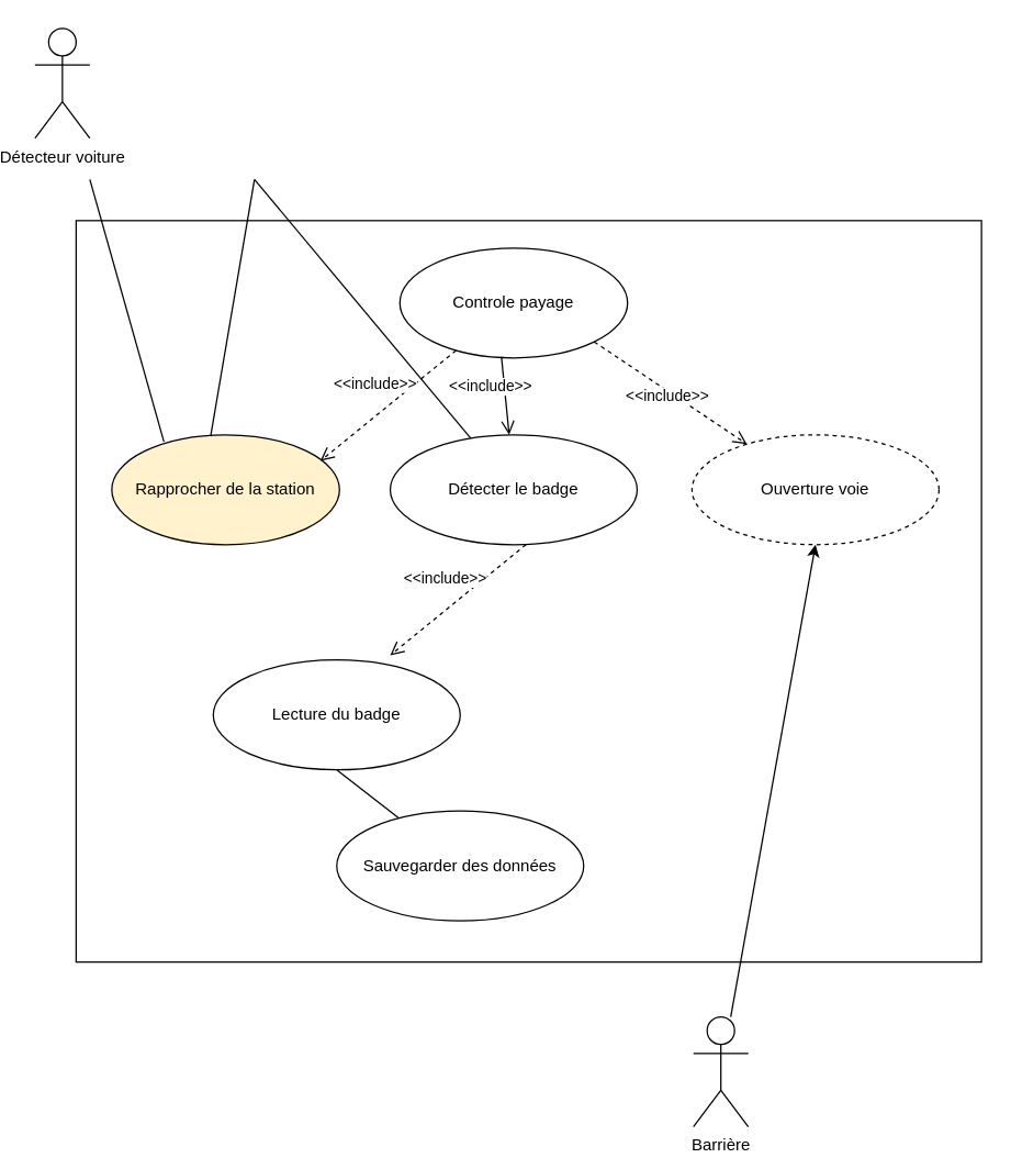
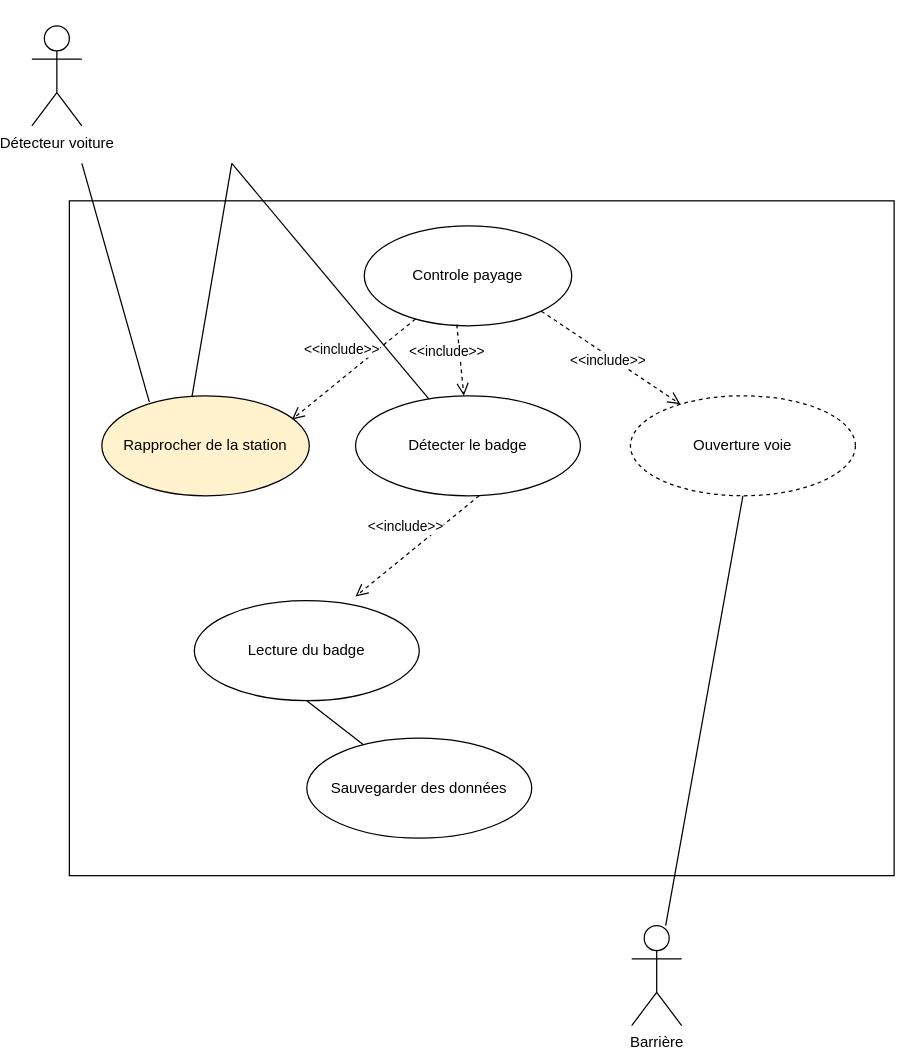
  <mxCell id="0" value="" />
  <mxCell id="1" parent="0" />
  <mxCell id="2" value="Barrière" style="shape=umlActor;verticalLabelPosition=bottom;verticalAlign=top;html=1;outlineConnect=0;" vertex="1" parent="1"><mxGeometry x="500" y="740" width="40" height="80" as="geometry" /></mxCell>
  <mxCell id="3" value="Détecteur voiture" style="shape=umlActor;verticalLabelPosition=bottom;verticalAlign=top;html=1;outlineConnect=0;" vertex="1" parent="1"><mxGeometry x="20" y="20" width="40" height="80" as="geometry" /></mxCell>
  <mxCell id="4" value="" style="rounded=0;whiteSpace=wrap;html=1;" vertex="1" parent="1"><mxGeometry x="50" y="160" width="660" height="540" as="geometry" /></mxCell>
  <mxCell id="5" value="Rapprocher de la station" style="ellipse;whiteSpace=wrap;html=1;fillColor=#fff2cc;" vertex="1" parent="1"><mxGeometry x="76" y="316" width="166" height="80" as="geometry" /></mxCell>
  <mxCell id="6" value="Détecter le badge" style="ellipse;whiteSpace=wrap;html=1;" vertex="1" parent="1"><mxGeometry x="279" y="316" width="180" height="80" as="geometry" /></mxCell>
  <mxCell id="7" value="Ouverture voie" style="ellipse;whiteSpace=wrap;html=1;dashed=1;" vertex="1" parent="1"><mxGeometry x="499" y="316" width="180" height="80" as="geometry" /></mxCell>
  <mxCell id="8" value="Controle payage" style="ellipse;whiteSpace=wrap;html=1;" vertex="1" parent="1"><mxGeometry x="286" y="180" width="166" height="80" as="geometry" /></mxCell>
  <mxCell id="9" value="" style="endArrow=none;html=1;rounded=0;exitX=0.229;exitY=0.063;exitDx=0;exitDy=0;exitPerimeter=0;" edge="1" parent="1" source="5"><mxGeometry width="50" height="50" relative="1" as="geometry"><mxPoint x="270" y="120" as="sourcePoint" /><mxPoint x="60" y="130" as="targetPoint" /></mxGeometry></mxCell>
  <mxCell id="10" value="" style="endArrow=none;html=1;rounded=0;exitX=0.434;exitY=0.013;exitDx=0;exitDy=0;exitPerimeter=0;" edge="1" parent="1" source="5"><mxGeometry width="50" height="50" relative="1" as="geometry"><mxPoint x="142.938" y="330" as="sourcePoint" /><mxPoint x="180" y="130" as="targetPoint" /></mxGeometry></mxCell>
- <mxCell id="11" value="&amp;lt;&amp;lt;include&amp;gt;&amp;gt;" style="html=1;verticalAlign=bottom;endArrow=open;dashed=0;endSize=8;rounded=0;exitX=0.446;exitY=0.988;exitDx=0;exitDy=0;exitPerimeter=0;" edge="1" parent="1" source="8" target="6"><mxGeometry x="0.056" y="-11" relative="1" as="geometry"><mxPoint x="380" y="270" as="sourcePoint" /><mxPoint x="238.056" y="345.04" as="targetPoint" /><mxPoint as="offset" /></mxGeometry></mxCell>
+ <mxCell id="11" value="&amp;lt;&amp;lt;include&amp;gt;&amp;gt;" style="html=1;verticalAlign=bottom;endArrow=open;dashed=1;endSize=8;rounded=0;exitX=0.446;exitY=0.988;exitDx=0;exitDy=0;exitPerimeter=0;" edge="1" parent="1" source="8" target="6"><mxGeometry x="0.056" y="-11" relative="1" as="geometry"><mxPoint x="380" y="270" as="sourcePoint" /><mxPoint x="238.056" y="345.04" as="targetPoint" /><mxPoint as="offset" /></mxGeometry></mxCell>
  <mxCell id="12" value="&amp;lt;&amp;lt;include&amp;gt;&amp;gt;" style="html=1;verticalAlign=bottom;endArrow=open;dashed=1;endSize=8;rounded=0;entryX=0.916;entryY=0.238;entryDx=0;entryDy=0;entryPerimeter=0;" edge="1" parent="1"><mxGeometry x="0.056" y="-11" relative="1" as="geometry"><mxPoint x="326.999" y="254.501" as="sourcePoint" /><mxPoint x="228.056" y="335.04" as="targetPoint" /><mxPoint as="offset" /></mxGeometry></mxCell>
  <mxCell id="13" value="&amp;lt;&amp;lt;include&amp;gt;&amp;gt;" style="html=1;verticalAlign=bottom;endArrow=open;dashed=1;endSize=8;rounded=0;exitX=1;exitY=1;exitDx=0;exitDy=0;" edge="1" parent="1" source="8" target="7"><mxGeometry x="0.056" y="-11" relative="1" as="geometry"><mxPoint x="618.939" y="235.461" as="sourcePoint" /><mxPoint x="519.996" y="316" as="targetPoint" /><mxPoint as="offset" /></mxGeometry></mxCell>
- <mxCell id="14" value="" style="endArrow=classic;html=1;rounded=0;entryX=0.5;entryY=1;entryDx=0;entryDy=0;" edge="1" parent="1" source="2" target="7"><mxGeometry width="50" height="50" relative="1" as="geometry"><mxPoint x="550.004" y="567.04" as="sourcePoint" /><mxPoint x="582" y="400" as="targetPoint" /></mxGeometry></mxCell>
+ <mxCell id="14" value="" style="endArrow=none;html=1;rounded=0;entryX=0.5;entryY=1;entryDx=0;entryDy=0;" edge="1" parent="1" source="2" target="7"><mxGeometry width="50" height="50" relative="1" as="geometry"><mxPoint x="550.004" y="567.04" as="sourcePoint" /><mxPoint x="582" y="400" as="targetPoint" /></mxGeometry></mxCell>
  <mxCell id="15" value="&amp;lt;&amp;lt;include&amp;gt;&amp;gt;" style="html=1;verticalAlign=bottom;endArrow=open;dashed=1;endSize=8;rounded=0;entryX=0.916;entryY=0.238;entryDx=0;entryDy=0;entryPerimeter=0;" edge="1" parent="1"><mxGeometry x="0.056" y="-11" relative="1" as="geometry"><mxPoint x="377.939" y="396.001" as="sourcePoint" /><mxPoint x="278.996" y="476.54" as="targetPoint" /><mxPoint as="offset" /></mxGeometry></mxCell>
  <mxCell id="16" value="Lecture du badge" style="ellipse;whiteSpace=wrap;html=1;" vertex="1" parent="1"><mxGeometry x="150" y="480" width="180" height="80" as="geometry" /></mxCell>
  <mxCell id="17" value="" style="endArrow=none;endFill=1;endSize=12;html=1;rounded=0;exitX=0.5;exitY=1;exitDx=0;exitDy=0;" edge="1" parent="1" source="16" target="18"><mxGeometry width="160" relative="1" as="geometry"><mxPoint x="230" y="520" as="sourcePoint" /><mxPoint x="170" y="800" as="targetPoint" /></mxGeometry></mxCell>
  <mxCell id="18" value="Sauvegarder des données" style="ellipse;whiteSpace=wrap;html=1;" vertex="1" parent="1"><mxGeometry x="240" y="590" width="180" height="80" as="geometry" /></mxCell>
  <mxCell id="19" value="" style="endArrow=none;html=1;rounded=0;" edge="1" parent="1" source="6"><mxGeometry width="50" height="50" relative="1" as="geometry"><mxPoint x="158.044" y="327.04" as="sourcePoint" /><mxPoint x="180" y="130" as="targetPoint" /></mxGeometry></mxCell>
